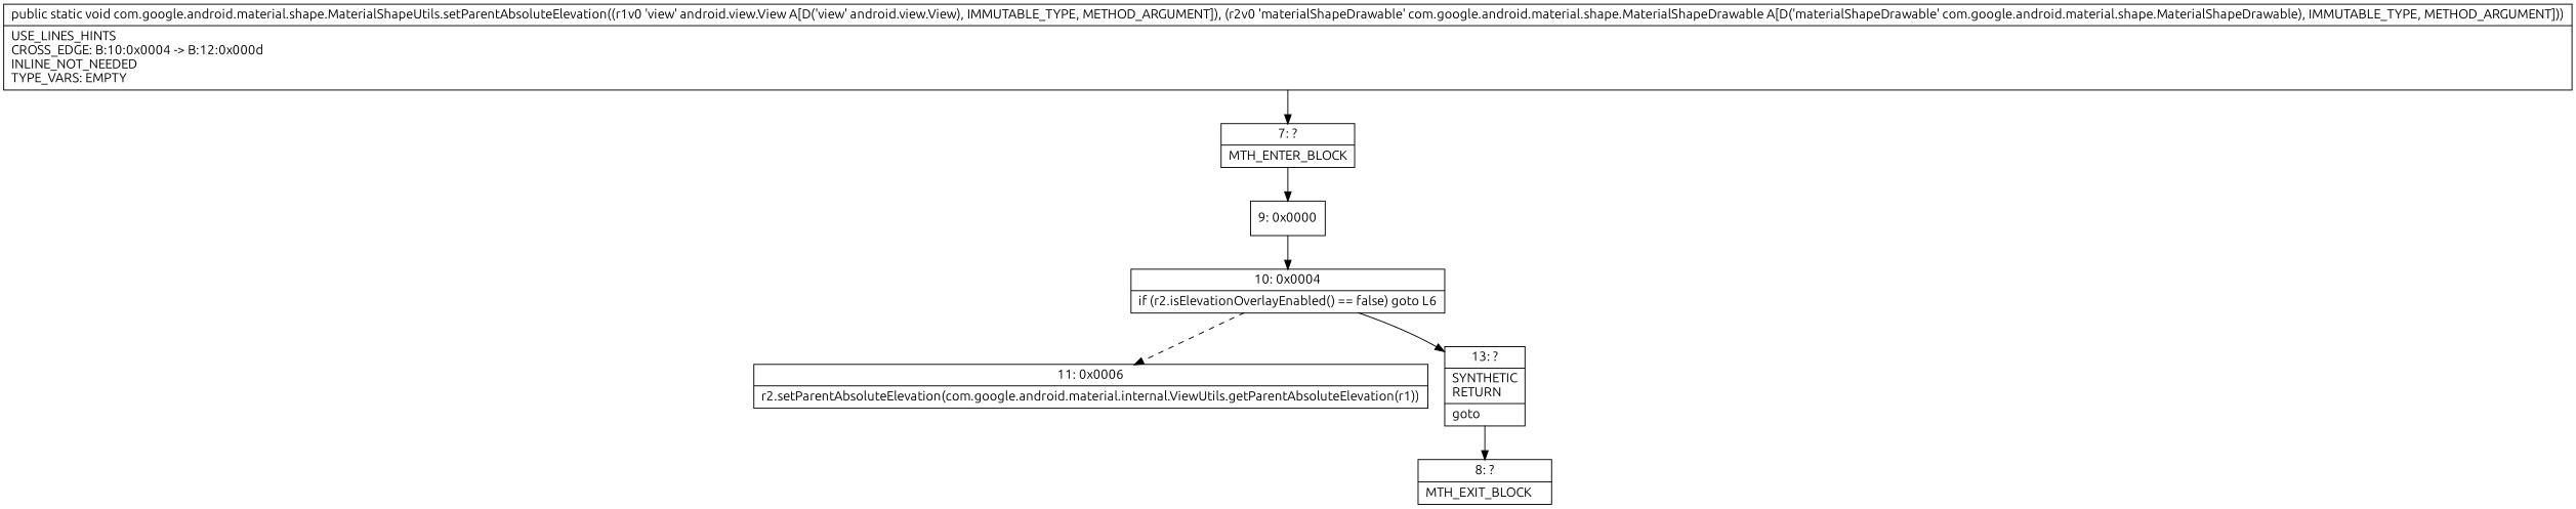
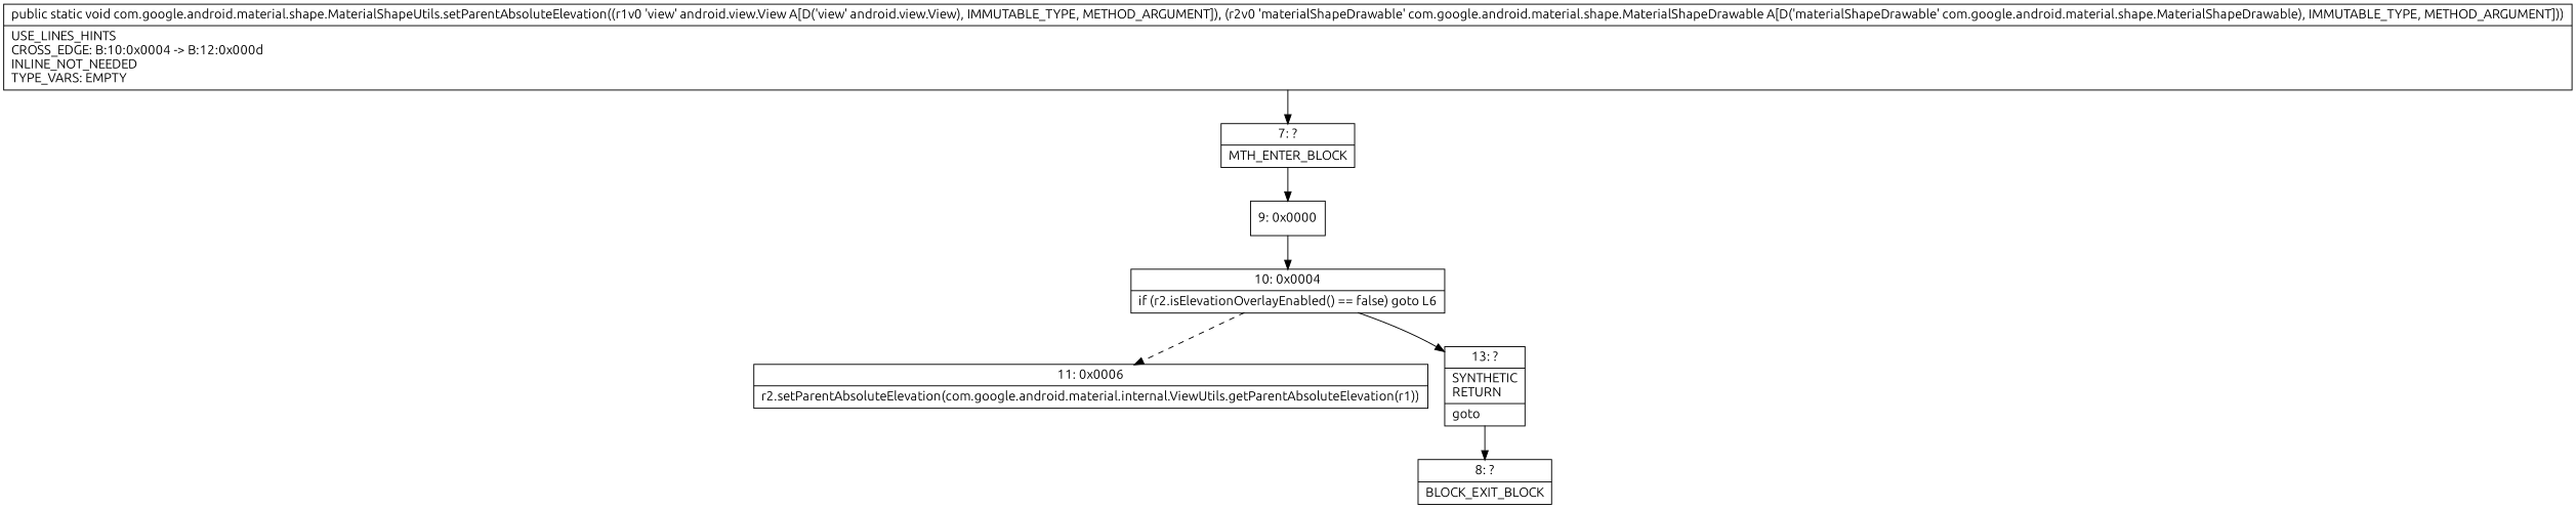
  digraph {
    fontname=Ubuntu
    node [fontname=Ubuntu shape=record]
    edge [fontname=Ubuntu]
    n1 [label="{7\:\ ?|MTH_ENTER_BLOCK\l}"]
    n2 [label="{9\:\ 0x0000}"]
    n3 [label="{10\:\ 0x0004|if (r2.isElevationOverlayEnabled() == false) goto L6\l}"]
    n4 [label="{11\:\ 0x0006|r2.setParentAbsoluteElevation(com.google.android.material.internal.ViewUtils.getParentAbsoluteElevation(r1))\l}"]
    n5 [label="{13\:\ ?|SYNTHETIC\lRETURN\l|goto\l}"]
-   n6 [label="{8\:\ ?|MTH_EXIT_BLOCK\l}"]
+   n6 [label="{8\:\ ?|BLOCK_EXIT_BLOCK\l}"]
    n7 [label="{public static void com.google.android.material.shape.MaterialShapeUtils.setParentAbsoluteElevation((r1v0 'view' android.view.View A[D('view' android.view.View), IMMUTABLE_TYPE, METHOD_ARGUMENT]), (r2v0 'materialShapeDrawable' com.google.android.material.shape.MaterialShapeDrawable A[D('materialShapeDrawable' com.google.android.material.shape.MaterialShapeDrawable), IMMUTABLE_TYPE, METHOD_ARGUMENT]))  | USE_LINES_HINTS\lCROSS_EDGE: B:10:0x0004 \-\> B:12:0x000d\lINLINE_NOT_NEEDED\lTYPE_VARS: EMPTY\l}"]
    n1 -> n2
    n2 -> n3
    n3 -> n4 [style=dashed]
    n3 -> n5
    n5 -> n6
    n7 -> n1
  }
